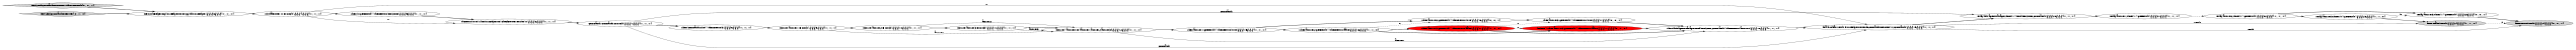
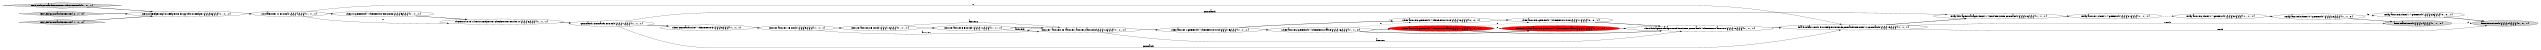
  digraph {
    rankdir=LR
    node [fillcolor=white shape=ellipse style=filled]
    edge [style=bold]
    n1 [label="when(commands.size()).thenReturn(3)@@@8@@@['1', '1', '1']"]
    n2 [label="Answer answer1 = mock()@@@9@@@['1', '1', '1']"]
    n3 [label="Answer(( answers = {answer1,answer2,answer3}@@@12@@@['1', '1', '1']"]
    n4 [label="Answer answer2 = mock()@@@10@@@['1', '1', '1']"]
    n5 [label="when(this.agentManager.send(HOST_ID,commands)).thenReturn(answers)@@@18@@@['1', '1', '1']"]
    n6 [label="when(answer1.getResult()).thenReturn(true)@@@15@@@['1', '1', '1']"]
    n7 [label="Answer answer3 = mock()@@@11@@@['1', '1', '1']"]
    n8 [label="verify(answer1,times(1)).getResult()@@@21@@@['1', '1', '1']"]
    n9 [label="verify(answer2,times(1)).getResult()@@@22@@@['1', '1', '1']"]
    n10 [label="verify(answer3,times(0)).getResult()@@@23@@@['1', '1', '0']"]
    n11 [label="verify(answer3,times(1)).getResult()@@@23@@@['0', '0', '1']"]
    n12 [label="Commands commands = mock()@@@7@@@['1', '1', '1']"]
    n13 [label="final boolean result = nwHelperUT.sendCommandsToRouter(vr,commands)@@@19@@@['1', '1', '1']"]
    n14 [label="verify(this.agentManager,times(1)).send(HOST_ID,commands)@@@20@@@['1', '1', '1']"]
    n15 [fillcolor=lightgray label="assertFalse(result)@@@24@@@['1', '1', '0']"]
    n16 [fillcolor=lightgray label="assertTrue(result)@@@24@@@['0', '0', '1']"]
    n17 [label="when(answer2.getResult()).thenReturn(false)@@@16@@@['1', '1', '0']"]
    n18 [fillcolor=red label="when(answer3.getResult()).thenReturn(false)@@@17@@@['1', '0', '0']"]
    n19 [label="when(answer2.getResult()).thenReturn(true)@@@16@@@['0', '0', '1']"]
    n20 [fillcolor=red label="lenient().when(answer3.getResult()).thenReturn(false)@@@17@@@['0', '1', '0']"]
    n21 [label="when(answer3.getResult()).thenReturn(true)@@@17@@@['0', '0', '1']"]
    n22 [label="NetworkHelperImpl nwHelperUT = spy(this.nwHelper)@@@3@@@['1', '1', '1']"]
    n23 [label="VirtualRouter vr = mock()@@@4@@@['1', '1', '1']"]
    n24 [label="doReturn(true).when(nwHelperUT).checkRouterVersion(vr)@@@6@@@['1', '1', '1']"]
    n25 [label="when(vr.getHostId()).thenReturn(HOST_ID)@@@5@@@['1', '1', '1']"]
    n26 [fillcolor=lightgray label="testSendCommandsToRouterWithTrueResult['0', '0', '1']" shape=diamond]
    n27 [fillcolor=lightgray label="testSendCommandsToRouter['0', '1', '0']" shape=diamond]
+   n28 [fillcolor=lightgray label="testSendCommandsToRouter['1', '0', '0']" shape=diamond]
    n1 -> n2
    n2 -> n3 [label=answer1 style=solid]
    n2 -> n4
    n3 -> n5 [label=answers style=solid]
    n3 -> n6
    n4 -> n3 [label=answer2 style=solid]
    n4 -> n7
    n5 -> n13
    n6 -> n17
    n6 -> n19
    n7 -> n3
    n7 -> n3 [label=answer3 style=solid]
    n8 -> n9 [style=dashed]
    n9 -> n10
-   n9 -> n11
    n10 -> n11 [label=5 style=dashed]
    n10 -> n15
    n11 -> n16
    n12 -> n1
    n12 -> n13 [label=commands style=solid]
    n12 -> n14 [label=commands style=solid]
    n13 -> n14
    n13 -> n15 [label=result style=solid]
    n13 -> n16 [label=result style=solid]
    n14 -> n8
    n15 -> n16 [label=0 style=dashed]
    n17 -> n18
    n17 -> n19 [label=0 style=dashed]
    n17 -> n20
    n18 -> n5
    n18 -> n20 [label=0 style=dashed]
    n18 -> n21 [label=0 style=dashed]
    n19 -> n21
    n20 -> n5
    n21 -> n5
    n22 -> n23
    n23 -> n13 [label=vr style=solid]
    n23 -> n24 [label=vr style=solid]
    n23 -> n25
    n24 -> n12
    n25 -> n24
    n26 -> n22
    n27 -> n22
+   n28 -> n22
  }
